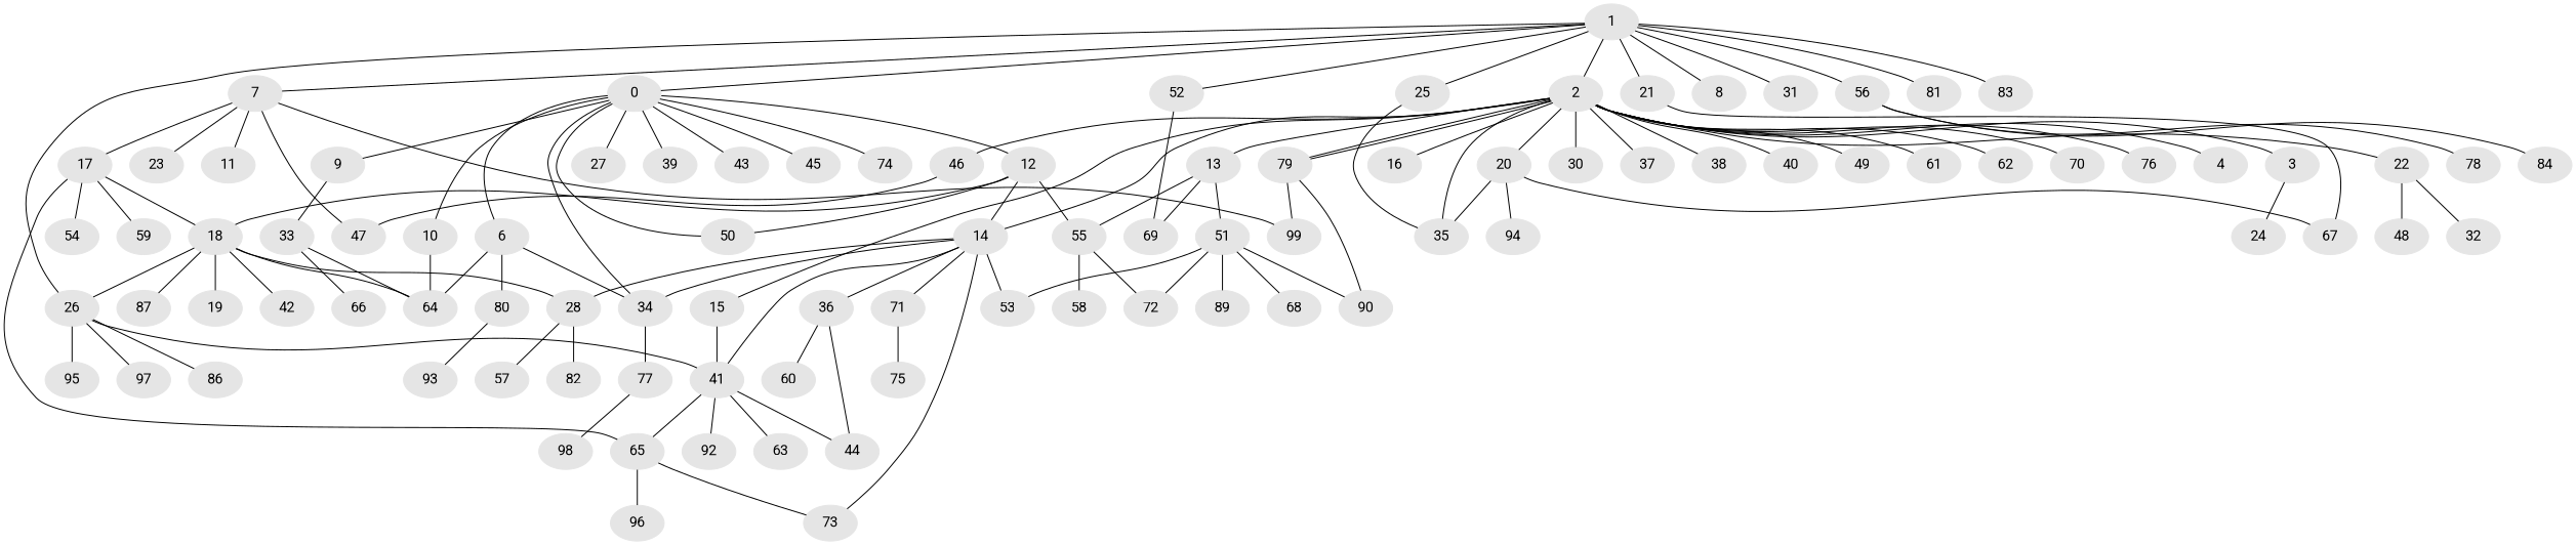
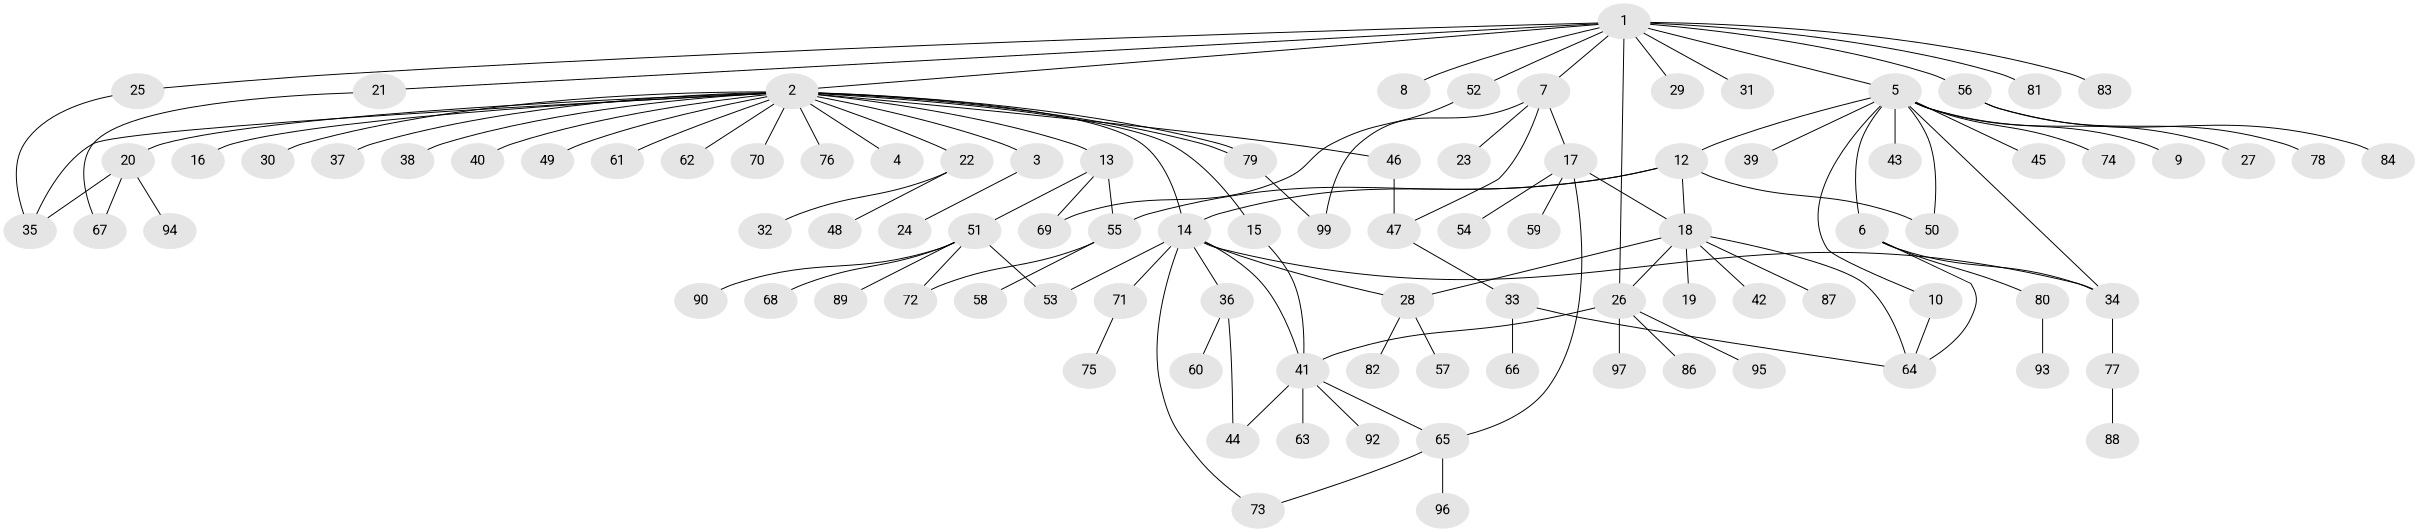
  graph {
    fontname=Roboto
    node [color=gray90 fontname=Roboto style=filled]
    edge [fontname=Roboto]
    1
    2
-   5 [label=0]
+   5
    7
    8
    21
    25
    26
+   29
    31
    52
    56
    81
    83
    3
    4
    13
    14
    15
    16
    20
    22
    30
    35
    37
    38
    40
    46
    49
    61
    62
    70
    76
    79
    6
    9
    10
    12
    27
    34
    39
    43
    45
    50
    74
-   11
    17
    23
    47
    n50 [label=99]
    67
    41
    86
    95
    97
    69
    78
    84
    24
    55
    51
    28
    36
    53
    71
    73
    94
    32
    48
    90
    64
    80
    33
    18
    77
    93
    54
    59
    65
    66
    19
    42
    87
    72
    58
    68
    89
    57
    82
    44
    60
    63
    92
    75
    96
-   88 [label=98]
+   88
    1 -- 2
    1 -- 5
    1 -- 7
    1 -- 8
    1 -- 21
    1 -- 25
    1 -- 26
+   1 -- 29
    1 -- 31
    1 -- 52
    1 -- 56
    1 -- 81
    1 -- 83
    2 -- 3
    2 -- 4
    2 -- 13
    2 -- 14
    2 -- 15
    2 -- 16
    2 -- 20
    2 -- 22
    2 -- 30
    2 -- 35
    2 -- 37
    2 -- 38
    2 -- 40
    2 -- 46
    2 -- 49
    2 -- 61
    2 -- 62
    2 -- 70
    2 -- 76
    2 -- 79
    2 -- 79
    5 -- 6
    5 -- 9
    5 -- 10
    5 -- 12
    5 -- 27
    5 -- 34
    5 -- 39
    5 -- 43
    5 -- 45
    5 -- 50
    5 -- 74
-   7 -- 11
    7 -- 17
    7 -- 23
    7 -- 47
    7 -- n50
    21 -- 67
    25 -- 35
    26 -- 41
    26 -- 86
    26 -- 95
    26 -- 97
    52 -- 69
    56 -- 78
    56 -- 84
    3 -- 24
    13 -- 69
    13 -- 55
    13 -- 51
    14 -- 34
    14 -- 41
    14 -- 28
    14 -- 36
    14 -- 53
    14 -- 71
    14 -- 73
    15 -- 41
    20 -- 35
    20 -- 67
    20 -- 94
    22 -- 32
    22 -- 48
    46 -- 47
    79 -- n50
-   79 -- 90
    6 -- 34
    6 -- 64
    6 -- 80
-   9 -- 33
+   47 -- 33
    10 -- 64
    12 -- 14
    12 -- 50
    12 -- 55
    12 -- 18
    34 -- 77
    17 -- 18
    17 -- 54
    17 -- 59
    17 -- 65
    41 -- 65
    41 -- 44
    41 -- 63
    41 -- 92
    55 -- 72
    55 -- 58
    51 -- 53
    51 -- 90
    51 -- 72
    51 -- 68
    51 -- 89
    28 -- 57
    28 -- 82
    36 -- 44
    36 -- 60
    71 -- 75
    80 -- 93
    33 -- 64
    33 -- 66
    18 -- 26
    18 -- 28
    18 -- 64
    18 -- 19
    18 -- 42
    18 -- 87
    77 -- 88
    65 -- 73
    65 -- 96
  }
